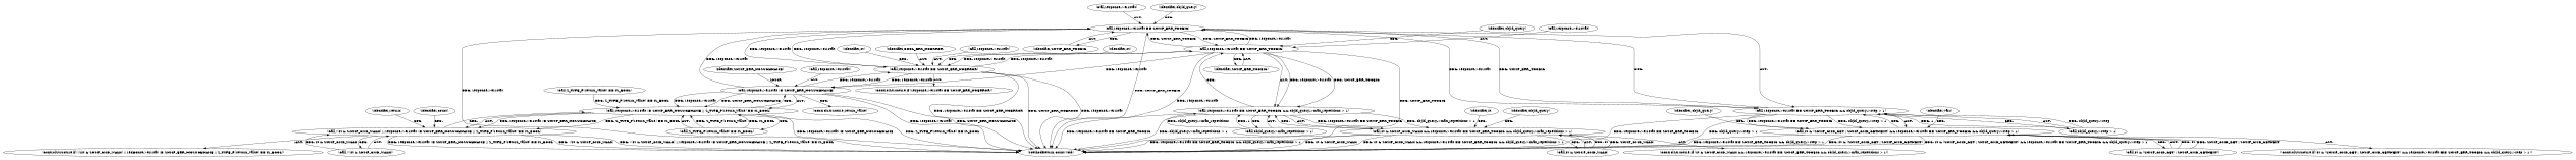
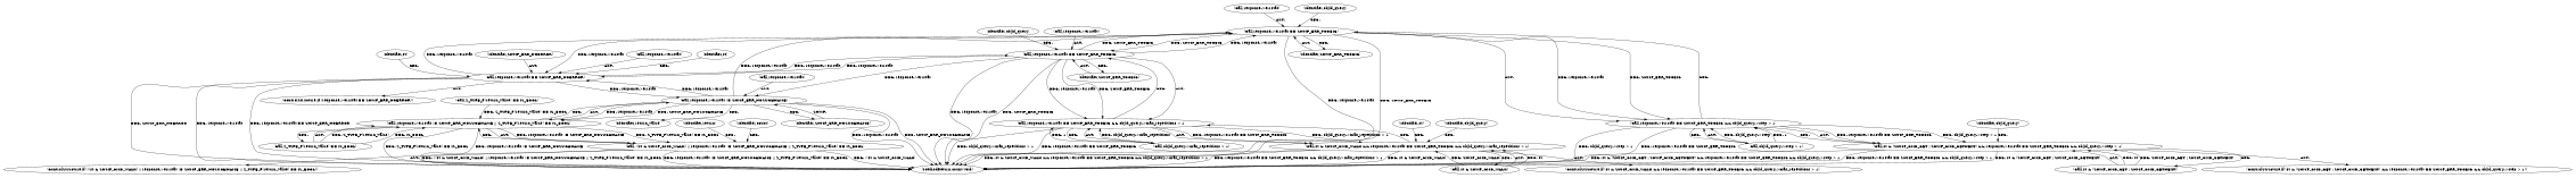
  digraph {
    n1 [label="(Call,response->errstat == SNMP_ERR_TOOBIG)"]
    n2 [label="(Call,response->errstat == SNMP_ERR_TOOBIG)"]
    n3 [label="(Call,response->errstat == SNMP_ERR_NOERROR)"]
    n4 [label="(Call,response->errstat == SNMP_ERR_TOOBIG && objid_query->step > 1)"]
    n5 [label="(Identifier,SNMP_ERR_TOOBIG)"]
    n6 [label="(MethodReturn,count void)"]
    n7 [label="(Call,response->errstat != SNMP_ERR_NOSUCHNAME)"]
    n8 [label="(Call,response->errstat == SNMP_ERR_TOOBIG && objid_query->max_repetitions > 1)"]
    n9 [label="(Identifier,SNMP_ERR_TOOBIG)"]
    n10 [label="(ControlStructure,if (response->errstat == SNMP_ERR_NOERROR))"]
    n11 [label="(Call,st & (SNMP_CMD_GET | SNMP_CMD_GETNEXT) && response->errstat == SNMP_ERR_TOOBIG && objid_query->step > 1)"]
    n12 [label="(Call,objid_query->step > 1)"]
    n13 [label="(Call,response->errstat != SNMP_ERR_NOSUCHNAME || Z_TYPE_P(return_value) == IS_BOOL)"]
    n14 [label="(Identifier,SNMP_ERR_NOSUCHNAME)"]
-   n15 [label="(ControlStructure,return_value)"]
+   n15 [label="(Identifier,return_value)"]
    n16 [label="(Call,!(st & SNMP_CMD_WALK) || response->errstat != SNMP_ERR_NOSUCHNAME || Z_TYPE_P(return_value) == IS_BOOL)"]
    n17 [label="(Call,Z_TYPE_P(return_value) == IS_BOOL)"]
    n18 [label="(Call,st & SNMP_CMD_WALK && response->errstat == SNMP_ERR_TOOBIG && objid_query->max_repetitions > 1)"]
    n19 [label="(Call,objid_query->max_repetitions > 1)"]
-   n20 [label="(Identifier,BOOL_ERR_NOERROR)"]
+   n20 [label="(Identifier,SNMP_ERR_NOERROR)"]
    n21 [label="(Call,st & SNMP_CMD_WALK)"]
    n22 [label="(ControlStructure,if (st & SNMP_CMD_WALK && response->errstat == SNMP_ERR_TOOBIG && objid_query->max_repetitions > 1))"]
-   n23 [label="(Call,!(st & SNMP_CMD_WALK))"]
    n24 [label="(ControlStructure,if (!(st & SNMP_CMD_WALK) || response->errstat != SNMP_ERR_NOSUCHNAME || Z_TYPE_P(return_value) == IS_BOOL))"]
    n25 [label="(ControlStructure,if (st & (SNMP_CMD_GET | SNMP_CMD_GETNEXT) && response->errstat == SNMP_ERR_TOOBIG && objid_query->step > 1))"]
    n26 [label="(Call,st & (SNMP_CMD_GET | SNMP_CMD_GETNEXT))"]
    n27 [label="(Call,response->errstat)"]
    n28 [label="(Call,response->errstat)"]
    n29 [label="(Identifier,objid_query)"]
    n30 [label="(Identifier,return)"]
    n31 [label="(Identifier,objid_query)"]
    n32 [label="(Call,Z_TYPE_P(return_value) == IS_BOOL)"]
-   n33 [label="(Identifier,vars)"]
    n34 [label="(Identifier,objid_query)"]
    n35 [label="(Call,response->errstat)"]
    n36 [label="(Identifier,st)"]
    n37 [label="(Call,response->errstat)"]
    n38 [label="(Identifier,objid_query)"]
    n39 [label="(Identifier,count)"]
    n40 [label="(Identifier,st)"]
    n41 [label="(Identifier,st)"]
    n1 -> n2 [label="DDG: SNMP_ERR_TOOBIG"]
    n1 -> n3 [label="DDG: response->errstat"]
    n1 -> n4 [label="AST: "]
    n1 -> n4 [label="DDG: response->errstat"]
    n1 -> n4 [label="DDG: SNMP_ERR_TOOBIG"]
    n1 -> n5 [label="CFG: "]
    n1 -> n6 [label="DDG: response->errstat"]
    n1 -> n6 [label="DDG: SNMP_ERR_TOOBIG"]
    n2 -> n1 [label="DDG: response->errstat"]
    n2 -> n1 [label="DDG: SNMP_ERR_TOOBIG"]
    n2 -> n3 [label="DDG: response->errstat"]
    n2 -> n6 [label="DDG: response->errstat"]
    n2 -> n6 [label="DDG: SNMP_ERR_TOOBIG"]
    n2 -> n7 [label="DDG: response->errstat"]
    n2 -> n8 [label="AST: "]
    n2 -> n8 [label="DDG: response->errstat"]
    n2 -> n8 [label="DDG: SNMP_ERR_TOOBIG"]
    n2 -> n9 [label="CFG: "]
    n3 -> n1 [label="DDG: response->errstat"]
    n3 -> n2 [label="DDG: response->errstat"]
    n3 -> n6 [label="DDG: SNMP_ERR_NOERROR"]
    n3 -> n6 [label="DDG: response->errstat"]
    n3 -> n6 [label="DDG: response->errstat == SNMP_ERR_NOERROR"]
    n3 -> n7 [label="DDG: response->errstat"]
    n3 -> n10 [label="AST: "]
    n4 -> n1 [label="CFG: "]
    n4 -> n6 [label="DDG: objid_query->step > 1"]
    n4 -> n6 [label="DDG: response->errstat == SNMP_ERR_TOOBIG"]
    n4 -> n11 [label="AST: "]
    n4 -> n11 [label="DDG: response->errstat == SNMP_ERR_TOOBIG"]
    n4 -> n11 [label="DDG: objid_query->step > 1"]
    n4 -> n12 [label="CFG: "]
    n5 -> n1 [label="AST: "]
    n7 -> n1 [label="DDG: response->errstat"]
    n7 -> n3 [label="DDG: response->errstat"]
    n7 -> n6 [label="DDG: response->errstat"]
    n7 -> n6 [label="DDG: SNMP_ERR_NOSUCHNAME"]
    n7 -> n13 [label="AST: "]
    n7 -> n13 [label="DDG: response->errstat"]
    n7 -> n13 [label="DDG: SNMP_ERR_NOSUCHNAME"]
+   n7 -> n14 [label="CFG: "]
    n7 -> n15 [label="CFG: "]
    n8 -> n2 [label="CFG: "]
    n8 -> n6 [label="DDG: objid_query->max_repetitions > 1"]
    n8 -> n6 [label="DDG: response->errstat == SNMP_ERR_TOOBIG"]
    n8 -> n18 [label="AST: "]
    n8 -> n18 [label="DDG: response->errstat == SNMP_ERR_TOOBIG"]
    n8 -> n18 [label="DDG: objid_query->max_repetitions > 1"]
    n8 -> n19 [label="CFG: "]
    n9 -> n2 [label="AST: "]
    n11 -> n4 [label="CFG: "]
    n11 -> n6 [label="DDG: st & (SNMP_CMD_GET | SNMP_CMD_GETNEXT) && response->errstat == SNMP_ERR_TOOBIG && objid_query->step > 1"]
    n11 -> n6 [label="DDG: response->errstat == SNMP_ERR_TOOBIG && objid_query->step > 1"]
    n11 -> n6 [label="DDG: st & (SNMP_CMD_GET | SNMP_CMD_GETNEXT)"]
    n11 -> n25 [label="AST: "]
    n11 -> n26 [label="CFG: "]
    n12 -> n4 [label="AST: "]
    n12 -> n4 [label="DDG: objid_query->step"]
    n12 -> n4 [label="DDG: 1"]
    n13 -> n6 [label="DDG: Z_TYPE_P(return_value) == IS_BOOL"]
    n13 -> n6 [label="DDG: response->errstat != SNMP_ERR_NOSUCHNAME"]
    n13 -> n7 [label="CFG: "]
    n13 -> n16 [label="AST: "]
    n13 -> n16 [label="DDG: response->errstat != SNMP_ERR_NOSUCHNAME"]
    n13 -> n16 [label="DDG: Z_TYPE_P(return_value) == IS_BOOL"]
    n13 -> n17 [label="CFG: "]
    n14 -> n7 [label="SNMP: "]
    n16 -> n6 [label="DDG: response->errstat != SNMP_ERR_NOSUCHNAME || Z_TYPE_P(return_value) == IS_BOOL"]
    n16 -> n6 [label="DDG: !(st & SNMP_CMD_WALK)"]
    n16 -> n6 [label="DDG: !(st & SNMP_CMD_WALK) || response->errstat != SNMP_ERR_NOSUCHNAME || Z_TYPE_P(return_value) == IS_BOOL"]
    n16 -> n13 [label="CFG: "]
-   n16 -> n23 [label="CFG: "]
    n16 -> n24 [label="AST: "]
    n17 -> n13 [label="AST: "]
    n17 -> n13 [label="DDG: Z_TYPE_P(return_value)"]
    n17 -> n13 [label="DDG: IS_BOOL"]
    n18 -> n6 [label="DDG: st & SNMP_CMD_WALK && response->errstat == SNMP_ERR_TOOBIG && objid_query->max_repetitions > 1"]
    n18 -> n6 [label="DDG: response->errstat == SNMP_ERR_TOOBIG && objid_query->max_repetitions > 1"]
    n18 -> n6 [label="DDG: st & SNMP_CMD_WALK"]
    n18 -> n8 [label="CFG: "]
    n18 -> n21 [label="CFG: "]
    n18 -> n22 [label="AST: "]
    n19 -> n8 [label="AST: "]
    n19 -> n8 [label="DDG: objid_query->max_repetitions"]
    n19 -> n8 [label="DDG: 1"]
    n20 -> n3 [label="AST: "]
    n21 -> n18 [label="AST: "]
    n21 -> n18 [label="DDG: st"]
    n21 -> n18 [label="DDG: SNMP_CMD_WALK"]
-   n23 -> n16 [label="AST: "]
-   n23 -> n16 [label="DDG: st & SNMP_CMD_WALK"]
    n26 -> n11 [label="AST: "]
    n26 -> n11 [label="DDG: st"]
    n26 -> n11 [label="DDG: SNMP_CMD_GET | SNMP_CMD_GETNEXT"]
    n27 -> n1 [label="AST: "]
    n28 -> n2 [label="AST: "]
    n29 -> n2 [label="CFG: "]
    n30 -> n16 [label="CFG: "]
    n31 -> n1 [label="CFG: "]
    n32 -> n13 [label="DDG: Z_TYPE_P(return_value) == IS_BOOL"]
-   n33 -> n11 [label="CFG: "]
    n34 -> n18 [label="CFG: "]
    n35 -> n3 [label="AST: "]
    n36 -> n3 [label="CFG: "]
    n37 -> n7 [label="AST: "]
    n38 -> n11 [label="CFG: "]
    n39 -> n16 [label="CFG: "]
    n40 -> n18 [label="CFG: "]
    n41 -> n3 [label="CFG: "]
  }
